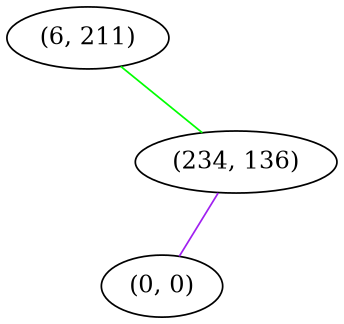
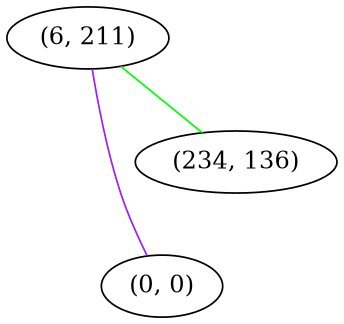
  graph {
    "(6, 211)"
    "(0, 0)"
    n3 [label="(234, 136)"]
-   n3 -- "(0, 0)" [color=purple weight=4]
+   "(6, 211)" -- "(0, 0)" [color=purple weight=4]
    "(6, 211)" -- n3 [color=green weight=2]
  }
